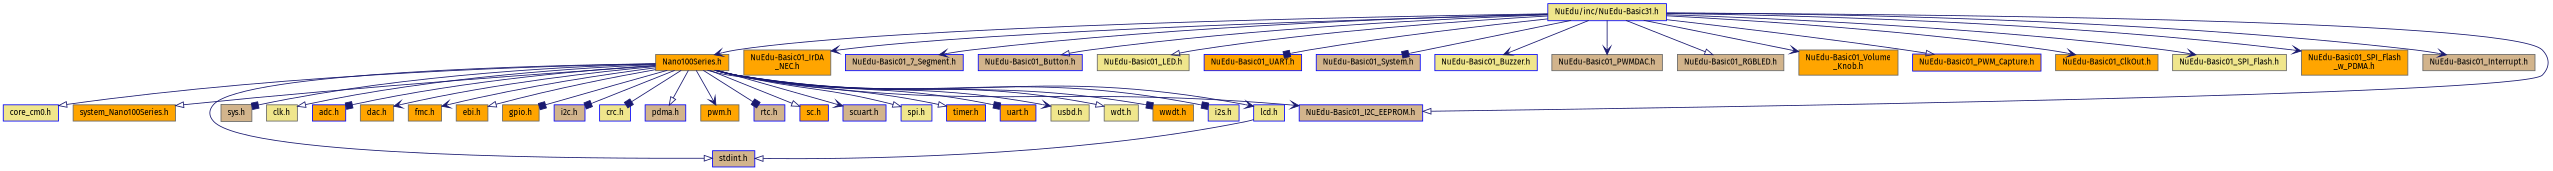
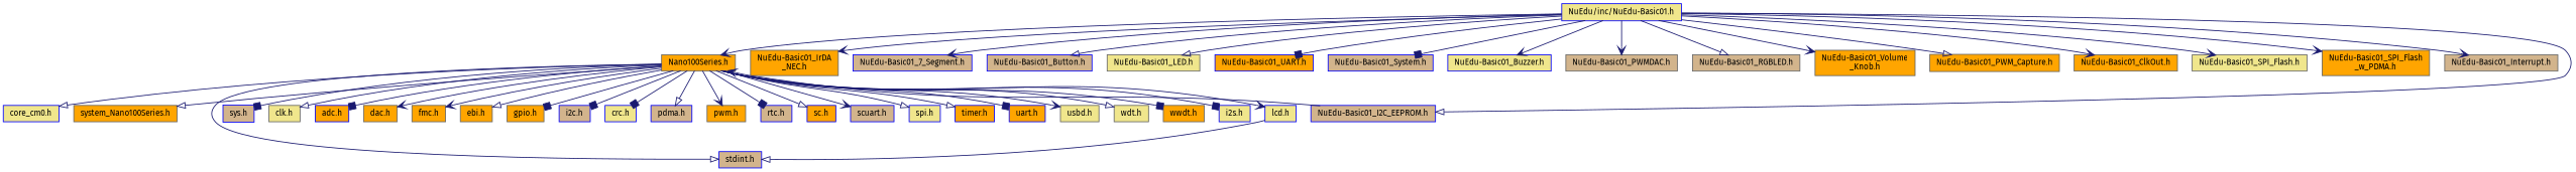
  digraph {
    fontname="Fira Sans"
    node [color=blue fillcolor=orange fontname="Fira Sans" fontsize=10 shape=record style=filled]
    edge [arrowhead=vee color=midnightblue fontname="Fira Sans" fontsize=10 labelfontname=Helvetica labelfontsize=10 style=solid]
-   n1 [fillcolor=khaki fontcolor=black height=0.2 label="NuEdu/inc/NuEdu-Basic31.h" width=0.4]
+   n1 [fillcolor=khaki fontcolor=black height=0.2 label="NuEdu/inc/NuEdu-Basic01.h" width=0.4]
    n2 [color=gray40 height=0.2 label="Nano100Series.h" width=0.4]
    n3 [color=gray40 height=0.2 label="NuEdu-Basic01_IrDA\l_NEC.h" width=0.4]
    n4 [fillcolor=tan height=0.2 label="NuEdu-Basic01_7_Segment.h" width=0.4]
    n5 [fillcolor=tan height=0.2 label="NuEdu-Basic01_Button.h" width=0.4]
    n6 [color=gray40 fillcolor=khaki height=0.2 label="NuEdu-Basic01_LED.h" width=0.4]
    n7 [height=0.2 label="NuEdu-Basic01_UART.h" width=0.4]
    n8 [fillcolor=tan height=0.2 label="NuEdu-Basic01_System.h" width=0.4]
    n9 [fillcolor=khaki height=0.2 label="NuEdu-Basic01_Buzzer.h" width=0.4]
    n10 [color=gray40 fillcolor=tan height=0.2 label="NuEdu-Basic01_PWMDAC.h" width=0.4]
    n11 [color=gray40 fillcolor=tan height=0.2 label="NuEdu-Basic01_RGBLED.h" width=0.4]
    n12 [color=gray40 height=0.2 label="NuEdu-Basic01_Volume\l_Knob.h" width=0.4]
-   n13 [height=0.2 label="NuEdu-Basic01_PWM_Capture.h" width=0.4]
+   n13 [color=gray40 height=0.2 label="NuEdu-Basic01_PWM_Capture.h" width=0.4]
    n14 [color=gray40 height=0.2 label="NuEdu-Basic01_ClkOut.h" width=0.4]
    n15 [color=gray40 fillcolor=khaki height=0.2 label="NuEdu-Basic01_SPI_Flash.h" width=0.4]
    n16 [color=gray40 height=0.2 label="NuEdu-Basic01_SPI_Flash\l_w_PDMA.h" width=0.4]
    n17 [color=gray40 fillcolor=tan height=0.2 label="NuEdu-Basic01_Interrupt.h" width=0.4]
    n18 [fillcolor=tan height=0.2 label="NuEdu-Basic01_I2C_EEPROM.h" width=0.4]
    n19 [fillcolor=khaki height=0.2 label="core_cm0.h" width=0.4]
    n20 [color=gray40 height=0.2 label="system_Nano100Series.h" width=0.4]
    n21 [fillcolor=tan height=0.2 label="stdint.h" width=0.4]
-   n22 [color=gray40 fillcolor=tan height=0.2 label="sys.h" width=0.4]
+   n22 [fillcolor=tan height=0.2 label="sys.h" width=0.4]
    n23 [color=gray40 fillcolor=khaki height=0.2 label="clk.h" width=0.4]
    n24 [height=0.2 label="adc.h" width=0.4]
    n25 [color=gray40 height=0.2 label="dac.h" width=0.4]
    n26 [color=gray40 height=0.2 label="fmc.h" width=0.4]
    n27 [color=gray40 height=0.2 label="ebi.h" width=0.4]
    n28 [color=gray40 height=0.2 label="gpio.h" width=0.4]
    n29 [fillcolor=tan height=0.2 label="i2c.h" width=0.4]
    n30 [fillcolor=khaki height=0.2 label="crc.h" width=0.4]
    n31 [fillcolor=tan height=0.2 label="pdma.h" width=0.4]
    n32 [color=gray40 height=0.2 label="pwm.h" width=0.4]
    n33 [fillcolor=tan height=0.2 label="rtc.h" width=0.4]
    n34 [height=0.2 label="sc.h" width=0.4]
    n35 [fillcolor=tan height=0.2 label="scuart.h" width=0.4]
    n36 [fillcolor=khaki height=0.2 label="spi.h" width=0.4]
    n37 [height=0.2 label="timer.h" width=0.4]
    n38 [height=0.2 label="uart.h" width=0.4]
    n39 [color=gray40 fillcolor=khaki height=0.2 label="usbd.h" width=0.4]
    n40 [color=gray40 fillcolor=khaki height=0.2 label="wdt.h" width=0.4]
    n41 [color=gray40 height=0.2 label="wwdt.h" width=0.4]
    n42 [fillcolor=khaki height=0.2 label="i2s.h" width=0.4]
    n43 [fillcolor=khaki height=0.2 label="lcd.h" width=0.4]
    n1 -> n2
    n1 -> n3
    n1 -> n4
    n1 -> n5 [arrowhead=onormal]
    n1 -> n6 [arrowhead=onormal]
    n1 -> n7 [arrowhead=box]
    n1 -> n8 [arrowhead=box]
    n1 -> n9
    n1 -> n10
    n1 -> n11 [arrowhead=onormal]
    n1 -> n12
    n1 -> n13 [arrowhead=onormal]
    n1 -> n14
    n1 -> n15
    n1 -> n16
    n1 -> n17
    n1 -> n18 [arrowhead=onormal]
    n2 -> n19 [arrowhead=onormal]
    n2 -> n20 [arrowhead=onormal]
    n2 -> n21 [arrowhead=onormal]
    n2 -> n22 [arrowhead=box]
    n2 -> n23 [arrowhead=onormal]
    n2 -> n24 [arrowhead=box]
    n2 -> n25
    n2 -> n26
    n2 -> n27 [arrowhead=onormal]
    n2 -> n28 [arrowhead=box]
    n2 -> n29 [arrowhead=box]
    n2 -> n30 [arrowhead=box]
    n2 -> n31 [arrowhead=onormal]
    n2 -> n32
    n2 -> n33 [arrowhead=box]
    n2 -> n34 [arrowhead=onormal]
    n2 -> n35
    n2 -> n36 [arrowhead=onormal]
    n2 -> n37 [arrowhead=onormal]
    n2 -> n38 [arrowhead=box]
    n2 -> n39
    n2 -> n40 [arrowhead=onormal]
    n2 -> n41 [arrowhead=box]
    n2 -> n42 [arrowhead=box]
    n2 -> n43
-   n2 -> n18
+   n18 -> n2
    n43 -> n21 [arrowhead=onormal]
  }
